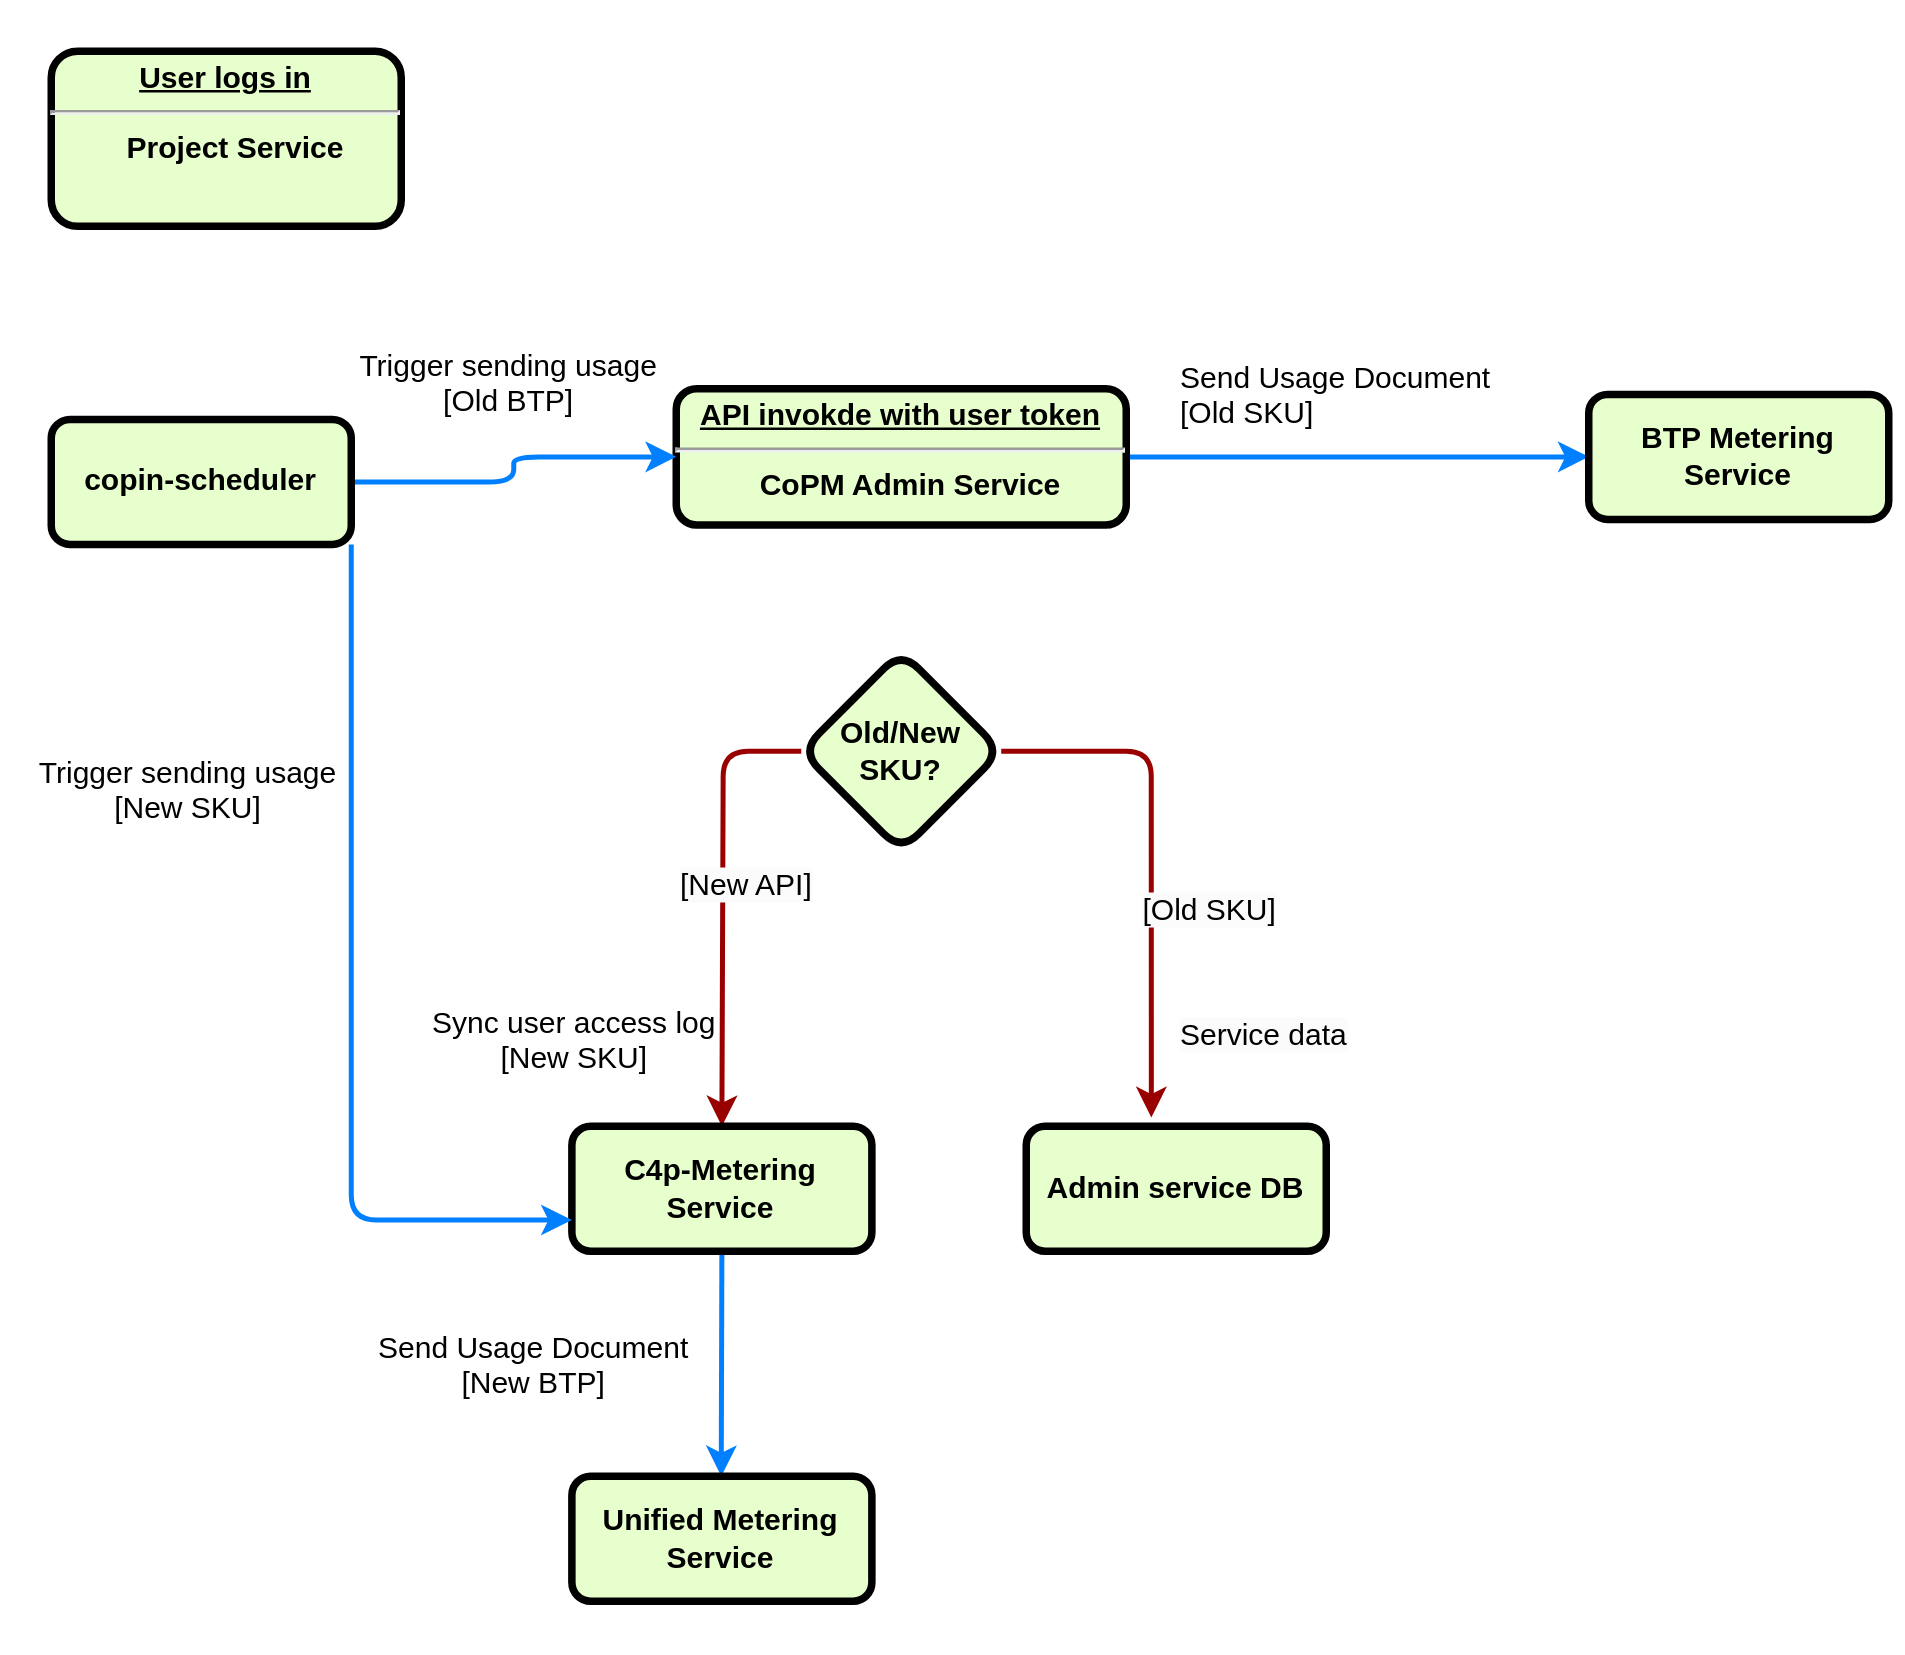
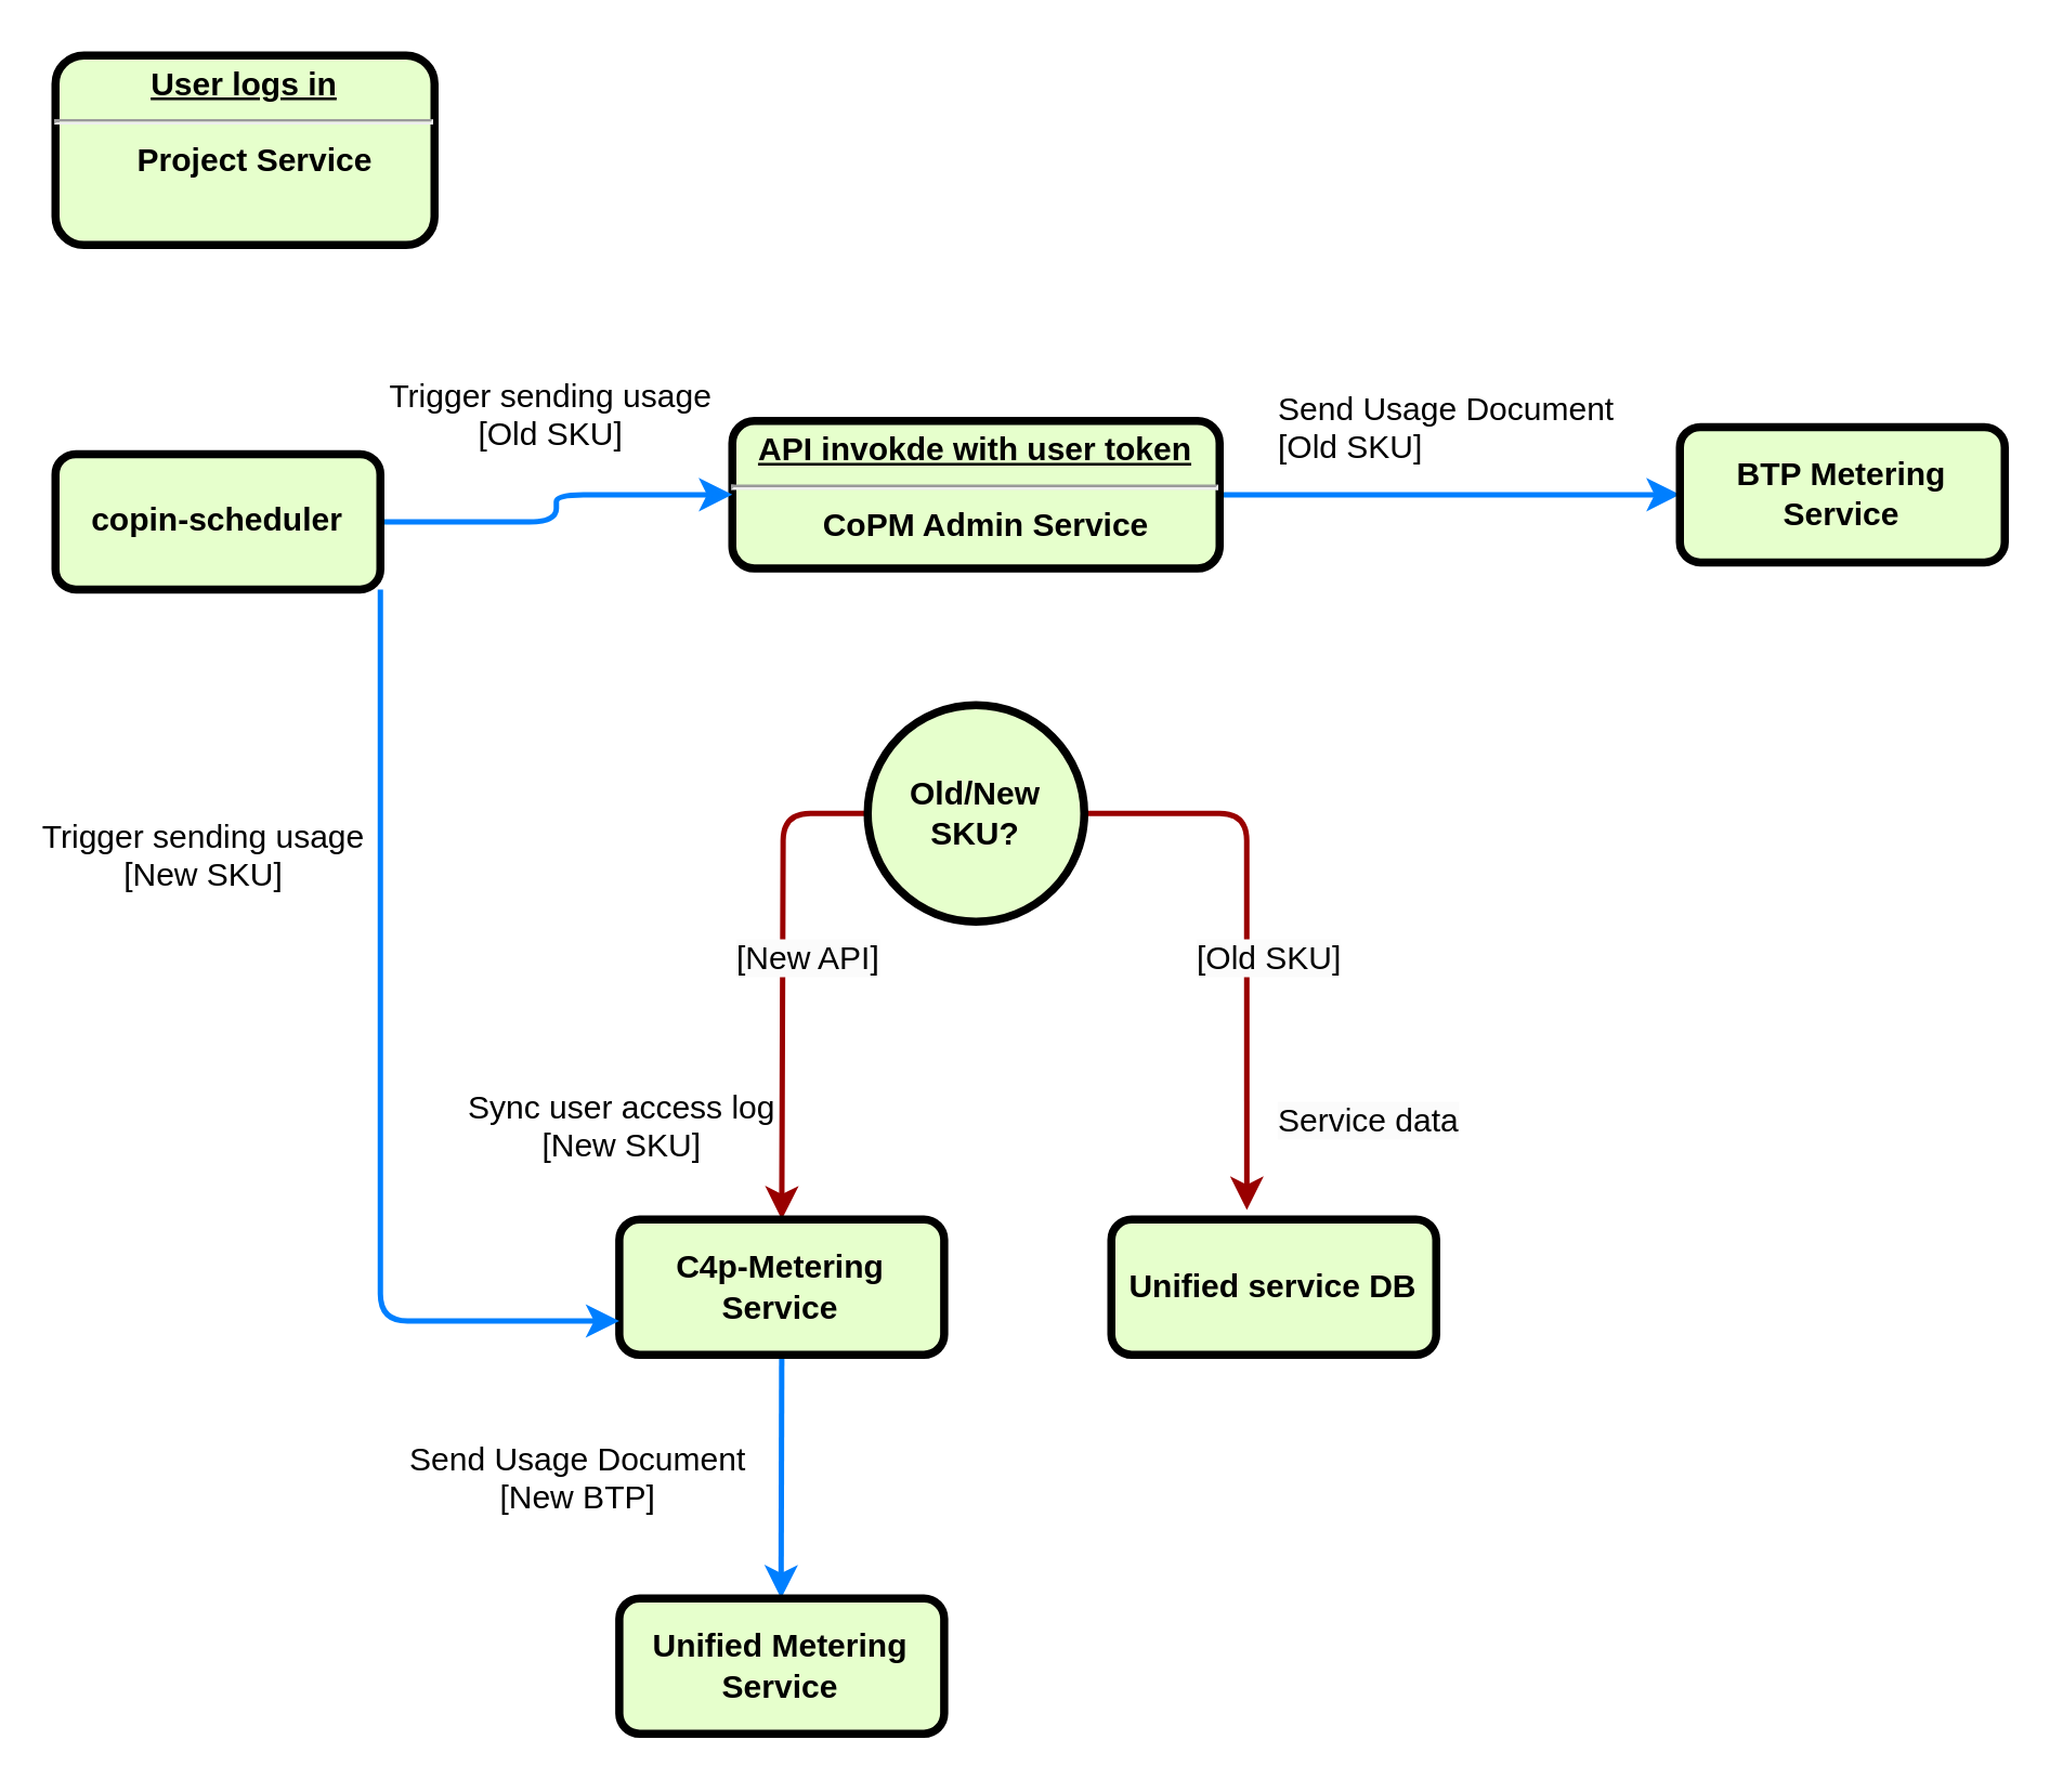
  <mxCell id="0" />
  <mxCell id="1" parent="0" />
  <mxCell id="2" style="edgeStyle=orthogonalEdgeStyle;rounded=1;orthogonalLoop=1;jettySize=auto;html=1;entryX=0;entryY=0.5;entryDx=0;entryDy=0;strokeColor=#007FFF;strokeWidth=2;" edge="1" parent="1" source="3" target="23"><mxGeometry relative="1" as="geometry" /></mxCell>
  <mxCell id="3" value="&lt;p style=&quot;margin: 0px; margin-top: 4px; text-align: center; text-decoration: underline;&quot;&gt;&lt;strong&gt;API invokde with user token&lt;/strong&gt;&lt;/p&gt;&lt;hr&gt;&lt;p style=&quot;margin: 0px; margin-left: 8px;&quot;&gt;CoPM Admin Service&lt;br&gt;&lt;/p&gt;" style="verticalAlign=middle;align=center;overflow=fill;fontSize=12;fontFamily=Helvetica;html=1;rounded=1;fontStyle=1;strokeWidth=3;fillColor=#E6FFCC" vertex="1" parent="1"><mxGeometry x="270" y="155" width="180" height="54.5" as="geometry" /></mxCell>
  <mxCell id="4" value="Sync user access log&#10;[New SKU]" style="text;spacingTop=-5;align=center" vertex="1" parent="1"><mxGeometry x="180" y="400" width="99" height="40" as="geometry" /></mxCell>
- <mxCell id="5" value="Trigger sending usage&#10;[Old BTP]" style="text;spacingTop=-5;align=center" vertex="1" parent="1"><mxGeometry x="188.25" y="137.25" width="30" height="20" as="geometry" /></mxCell>
+ <mxCell id="5" value="Trigger sending usage&#10;[Old SKU]" style="text;spacingTop=-5;align=center" vertex="1" parent="1"><mxGeometry x="188.25" y="137.25" width="30" height="20" as="geometry" /></mxCell>
  <mxCell id="6" value="" style="edgeStyle=elbowEdgeStyle;elbow=horizontal;strokeColor=#007FFF;strokeWidth=2;exitX=0.5;exitY=1;exitDx=0;exitDy=0;" edge="1" parent="1"><mxGeometry width="100" height="100" relative="1" as="geometry"><mxPoint x="288.25" y="500" as="sourcePoint" /><mxPoint x="288" y="590" as="targetPoint" /><Array as="points" /></mxGeometry></mxCell>
  <mxCell id="7" value="Send Usage Document&#10;[New BTP]" style="text;spacingTop=-5;align=center" vertex="1" parent="1"><mxGeometry x="198.25" y="530" width="30" height="20" as="geometry" /></mxCell>
  <mxCell id="8" value="Trigger sending usage&#10;[New SKU]" style="text;spacingTop=-5;align=center" vertex="1" parent="1"><mxGeometry x="60" y="300" width="30" height="20" as="geometry" /></mxCell>
  <mxCell id="9" value="Send Usage Document&lt;br style=&quot;border-color: var(--border-color); padding: 0px; margin: 0px; text-align: center;&quot;&gt;&lt;span style=&quot;text-align: center;&quot;&gt;[Old SKU]&lt;/span&gt;" style="text;whiteSpace=wrap;html=1;" vertex="1" parent="1"><mxGeometry x="470" y="137.25" width="130" height="40" as="geometry" /></mxCell>
  <mxCell id="10" value="&lt;p style=&quot;margin: 0px; margin-top: 4px; text-align: center; text-decoration: underline;&quot;&gt;&lt;strong&gt;User logs in&lt;br&gt;&lt;/strong&gt;&lt;/p&gt;&lt;hr&gt;&lt;p style=&quot;margin: 0px; margin-left: 8px;&quot;&gt;Project Service&lt;/p&gt;" style="verticalAlign=middle;align=center;overflow=fill;fontSize=12;fontFamily=Helvetica;html=1;rounded=1;fontStyle=1;strokeWidth=3;fillColor=#E6FFCC" vertex="1" parent="1"><mxGeometry x="20" y="20" width="140" height="70" as="geometry" /></mxCell>
  <mxCell id="11" style="edgeStyle=orthogonalEdgeStyle;rounded=1;orthogonalLoop=1;jettySize=auto;html=1;entryX=0.5;entryY=0;entryDx=0;entryDy=0;strokeColor=#990000;strokeWidth=2;" edge="1" parent="1" source="13"><mxGeometry relative="1" as="geometry"><mxPoint x="288.25" y="450" as="targetPoint" /></mxGeometry></mxCell>
  <mxCell id="12" style="edgeStyle=orthogonalEdgeStyle;rounded=1;orthogonalLoop=1;jettySize=auto;html=1;entryX=0.417;entryY=-0.07;entryDx=0;entryDy=0;entryPerimeter=0;strokeColor=#990000;strokeWidth=2;" edge="1" parent="1" source="13" target="15"><mxGeometry relative="1" as="geometry"><mxPoint x="460" y="440" as="targetPoint" /></mxGeometry></mxCell>
- <mxCell id="13" value="Old/New SKU?" style="rhombus;whiteSpace=wrap;html=1;fillColor=#E6FFCC;rounded=1;fontStyle=1;strokeWidth=3;" vertex="1" parent="1"><mxGeometry x="320" y="260" width="80" height="80" as="geometry" /></mxCell>
+ <mxCell id="13" value="Old/New SKU?" style="ellipse;whiteSpace=wrap;html=1;fillColor=#E6FFCC;fontStyle=1;strokeWidth=3;" vertex="1" parent="1"><mxGeometry x="320" y="260" width="80" height="80" as="geometry" /></mxCell>
  <mxCell id="14" value="&lt;span style=&quot;color: rgb(0, 0, 0); font-family: Helvetica; font-size: 12px; font-style: normal; font-variant-ligatures: normal; font-variant-caps: normal; font-weight: 400; letter-spacing: normal; orphans: 2; text-align: center; text-indent: 0px; text-transform: none; widows: 2; word-spacing: 0px; -webkit-text-stroke-width: 0px; background-color: rgb(251, 251, 251); text-decoration-thickness: initial; text-decoration-style: initial; text-decoration-color: initial; float: none; display: inline !important;&quot;&gt;[New API]&lt;/span&gt;" style="text;whiteSpace=wrap;html=1;" vertex="1" parent="1"><mxGeometry x="270" y="340" width="90" height="40" as="geometry" /></mxCell>
- <mxCell id="15" value="Admin service DB" style="whiteSpace=wrap;html=1;fillColor=#E6FFCC;rounded=1;fontStyle=1;strokeWidth=3;" vertex="1" parent="1"><mxGeometry x="410" y="450" width="120" height="50" as="geometry" /></mxCell>
- <mxCell id="16" value="&lt;span style=&quot;color: rgb(0, 0, 0); font-family: Helvetica; font-size: 12px; font-style: normal; font-variant-ligatures: normal; font-variant-caps: normal; font-weight: 400; letter-spacing: normal; orphans: 2; text-align: center; text-indent: 0px; text-transform: none; widows: 2; word-spacing: 0px; -webkit-text-stroke-width: 0px; background-color: rgb(251, 251, 251); text-decoration-thickness: initial; text-decoration-style: initial; text-decoration-color: initial; float: none; display: inline !important;&quot;&gt;[Old SKU]&lt;/span&gt;" style="text;whiteSpace=wrap;html=1;" vertex="1" parent="1"><mxGeometry x="455" y="350" width="90" height="20" as="geometry" /></mxCell>
+ <mxCell id="15" value="Unified service DB" style="whiteSpace=wrap;html=1;fillColor=#E6FFCC;rounded=1;fontStyle=1;strokeWidth=3;" vertex="1" parent="1"><mxGeometry x="410" y="450" width="120" height="50" as="geometry" /></mxCell>
+ <mxCell id="16" value="&lt;span style=&quot;color: rgb(0, 0, 0); font-family: Helvetica; font-size: 12px; font-style: normal; font-variant-ligatures: normal; font-variant-caps: normal; font-weight: 400; letter-spacing: normal; orphans: 2; text-align: center; text-indent: 0px; text-transform: none; widows: 2; word-spacing: 0px; -webkit-text-stroke-width: 0px; background-color: rgb(251, 251, 251); text-decoration-thickness: initial; text-decoration-style: initial; text-decoration-color: initial; float: none; display: inline !important;&quot;&gt;[Old SKU]&lt;/span&gt;" style="text;whiteSpace=wrap;html=1;" vertex="1" parent="1"><mxGeometry x="440" y="340" width="90" height="20" as="geometry" /></mxCell>
  <mxCell id="17" value="&lt;span style=&quot;color: rgb(0, 0, 0); font-family: Helvetica; font-size: 12px; font-style: normal; font-variant-ligatures: normal; font-variant-caps: normal; font-weight: 400; letter-spacing: normal; orphans: 2; text-align: center; text-indent: 0px; text-transform: none; widows: 2; word-spacing: 0px; -webkit-text-stroke-width: 0px; background-color: rgb(251, 251, 251); text-decoration-thickness: initial; text-decoration-style: initial; text-decoration-color: initial; float: none; display: inline !important;&quot;&gt;Service data&lt;/span&gt;" style="text;whiteSpace=wrap;html=1;" vertex="1" parent="1"><mxGeometry x="470" y="400" width="90" height="20" as="geometry" /></mxCell>
  <mxCell id="18" value="C4p-Metering Service" style="whiteSpace=wrap;html=1;fillColor=#E6FFCC;rounded=1;fontStyle=1;strokeWidth=3;" vertex="1" parent="1"><mxGeometry x="228.25" y="450" width="120" height="50" as="geometry" /></mxCell>
  <mxCell id="19" style="edgeStyle=orthogonalEdgeStyle;rounded=1;orthogonalLoop=1;jettySize=auto;html=1;entryX=0;entryY=0.5;entryDx=0;entryDy=0;strokeColor=#007FFF;strokeWidth=2;" edge="1" parent="1" source="21" target="3"><mxGeometry relative="1" as="geometry" /></mxCell>
  <mxCell id="20" style="edgeStyle=orthogonalEdgeStyle;rounded=1;orthogonalLoop=1;jettySize=auto;html=1;entryX=0;entryY=0.75;entryDx=0;entryDy=0;strokeColor=#007FFF;strokeWidth=2;" edge="1" parent="1" source="21" target="18"><mxGeometry relative="1" as="geometry"><Array as="points"><mxPoint x="140" y="182" /><mxPoint x="140" y="488" /></Array></mxGeometry></mxCell>
  <mxCell id="21" value="copin-scheduler" style="whiteSpace=wrap;html=1;fillColor=#E6FFCC;rounded=1;fontStyle=1;strokeWidth=3;" vertex="1" parent="1"><mxGeometry x="20" y="167.25" width="120" height="50" as="geometry" /></mxCell>
  <mxCell id="22" value="Unified Metering Service" style="whiteSpace=wrap;html=1;fillColor=#E6FFCC;rounded=1;fontStyle=1;strokeWidth=3;" vertex="1" parent="1"><mxGeometry x="228.25" y="590" width="120" height="50" as="geometry" /></mxCell>
- <mxCell id="23" value="BTP Metering Service" style="whiteSpace=wrap;html=1;fillColor=#E6FFCC;rounded=1;fontStyle=1;strokeWidth=3;" vertex="1" parent="1"><mxGeometry x="635" y="157.25" width="120" height="50" as="geometry" /></mxCell>
+ <mxCell id="23" value="BTP Metering Service" style="whiteSpace=wrap;html=1;fillColor=#E6FFCC;rounded=1;fontStyle=1;strokeWidth=3;" vertex="1" parent="1"><mxGeometry x="620" y="157.25" width="120" height="50" as="geometry" /></mxCell>
